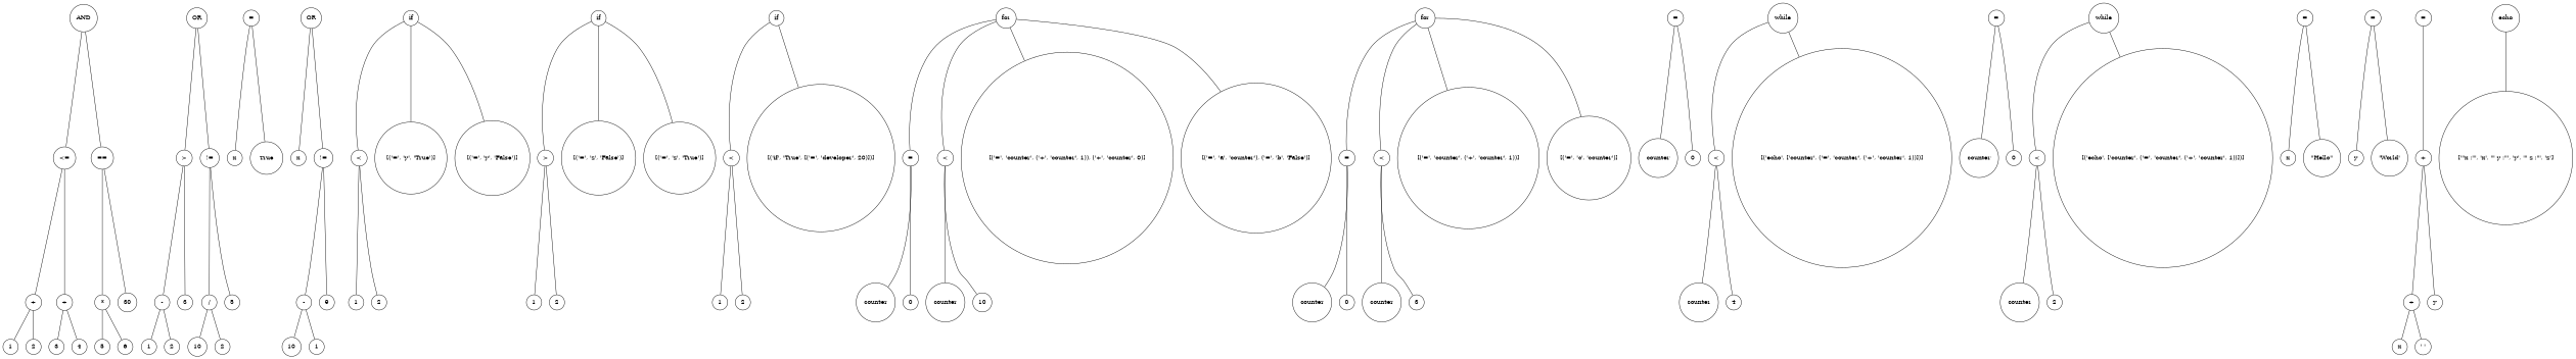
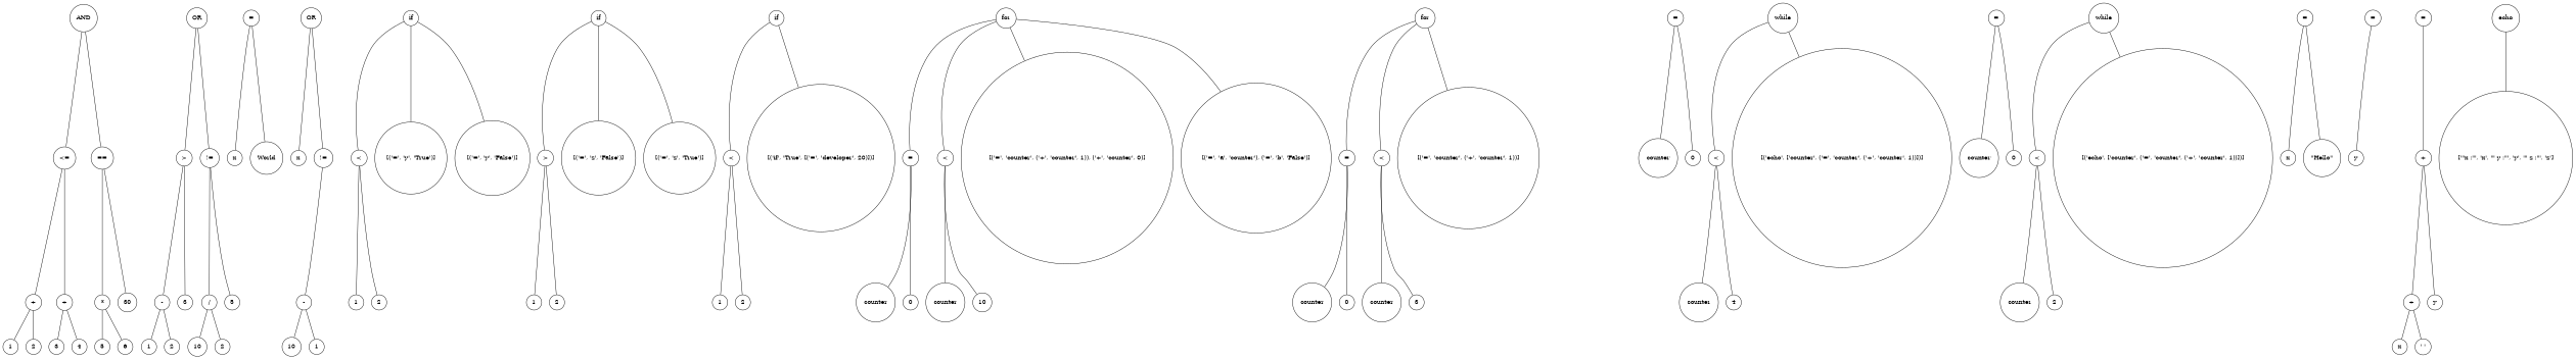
  digraph {
    node [shape=circle]
    edge [arrowsize=0]
    n1 [label=AND]
    n2 [label="<="]
    n3 [label="=="]
    n4 [label="+"]
    n5 [label="+"]
    n6 [label="*"]
    n7 [label=30]
    n8 [label=1]
    n9 [label=2]
    n10 [label=3]
    n11 [label=4]
    n12 [label=5]
    n13 [label=6]
    n14 [label=OR]
    n15 [label=">"]
    n16 [label="!="]
    n17 [label="-"]
    n18 [label=3]
    n19 [label="/"]
    n20 [label=5]
    n21 [label=1]
    n22 [label=2]
    n23 [label=10]
    n24 [label=2]
    n25 [label="="]
    n26 [label=x]
-   n27 [label=True]
+   n27 [label=World]
    n28 [label=OR]
    n29 [label=x]
    n30 [label="!="]
    n31 [label="-"]
-   n32 [label=9]
    n33 [label=10]
    n34 [label=1]
    n35 [label=if]
    n36 [label="<"]
    n37 [label="[('=', 'y', 'True')]"]
    n38 [label="[('=', 'y', 'False')]"]
    n39 [label=1]
    n40 [label=2]
    n41 [label=if]
    n42 [label=">"]
    n43 [label="[('=', 'z', 'False')]"]
    n44 [label="[('=', 'z', 'True')]"]
    n45 [label=1]
    n46 [label=2]
    n47 [label=if]
    n48 [label="<"]
    n49 [label="[('if', 'True', [('=', 'developer', 20)])]"]
    n50 [label=1]
    n51 [label=2]
    n52 [label=for]
    n53 [label="="]
    n54 [label="<"]
    n55 [label="[('=', 'counter', ('+', 'counter', 1)), ('+', 'counter', 0)]"]
    n56 [label="[('=', 'a', 'counter'), ('=', 'b', 'False')]"]
    n57 [label=counter]
    n58 [label=0]
    n59 [label=counter]
    n60 [label=10]
    n61 [label=for]
    n62 [label="="]
    n63 [label="<"]
    n64 [label="[('=', 'counter', ('+', 'counter', 1))]"]
-   n65 [label="[('=', 'c', 'counter')]"]
    n66 [label=counter]
    n67 [label=0]
    n68 [label=counter]
    n69 [label=3]
    n70 [label="="]
    n71 [label=counter]
    n72 [label=0]
    n73 [label=while]
    n74 [label="<"]
    n75 [label="[('echo', ['counter', ('=', 'counter', ('+', 'counter', 1))])]"]
    n76 [label=counter]
    n77 [label=4]
    n78 [label="="]
    n79 [label=counter]
    n80 [label=0]
    n81 [label=while]
    n82 [label="<"]
    n83 [label="[('echo', ['counter', ('=', 'counter', ('+', 'counter', 1))])]"]
    n84 [label=counter]
    n85 [label=2]
    n86 [label="="]
    n87 [label=x]
    n88 [label="\"Hello\""]
    n89 [label="="]
    n90 [label=y]
-   n91 [label="'World'"]
    n92 [label="="]
    n93 [label="+"]
    n94 [label="+"]
    n95 [label=y]
    n96 [label=x]
    n97 [label="' '"]
    n98 [label=echo]
    n99 [label="['\"x :\"', 'x', '\" y :\"', 'y', '\" z :\"', 'z']"]
    n1 -> n2
    n1 -> n3
    n2 -> n4
    n2 -> n5
    n3 -> n6
    n3 -> n7
    n4 -> n8
    n4 -> n9
    n5 -> n10
    n5 -> n11
    n6 -> n12
    n6 -> n13
    n14 -> n15
    n14 -> n16
    n15 -> n17
    n15 -> n18
    n16 -> n19
    n16 -> n20
    n17 -> n21
    n17 -> n22
    n19 -> n23
    n19 -> n24
    n25 -> n26
    n25 -> n27
    n28 -> n29
    n28 -> n30
    n30 -> n31
-   n30 -> n32
    n31 -> n33
    n31 -> n34
    n35 -> n36
    n35 -> n37
    n35 -> n38
    n36 -> n39
    n36 -> n40
    n41 -> n42
    n41 -> n43
    n41 -> n44
    n42 -> n45
    n42 -> n46
    n47 -> n48
    n47 -> n49
    n48 -> n50
    n48 -> n51
    n52 -> n53
    n52 -> n54
    n52 -> n55
    n52 -> n56
    n53 -> n57
    n53 -> n58
    n54 -> n59
    n54 -> n60
    n61 -> n62
    n61 -> n63
    n61 -> n64
-   n61 -> n65
    n62 -> n66
    n62 -> n67
    n63 -> n68
    n63 -> n69
    n70 -> n71
    n70 -> n72
    n73 -> n74
    n73 -> n75
    n74 -> n76
    n74 -> n77
    n78 -> n79
    n78 -> n80
    n81 -> n82
    n81 -> n83
    n82 -> n84
    n82 -> n85
    n86 -> n87
    n86 -> n88
    n89 -> n90
-   n89 -> n91
    n92 -> n93
    n93 -> n94
    n93 -> n95
    n94 -> n96
    n94 -> n97
    n98 -> n99
  }
